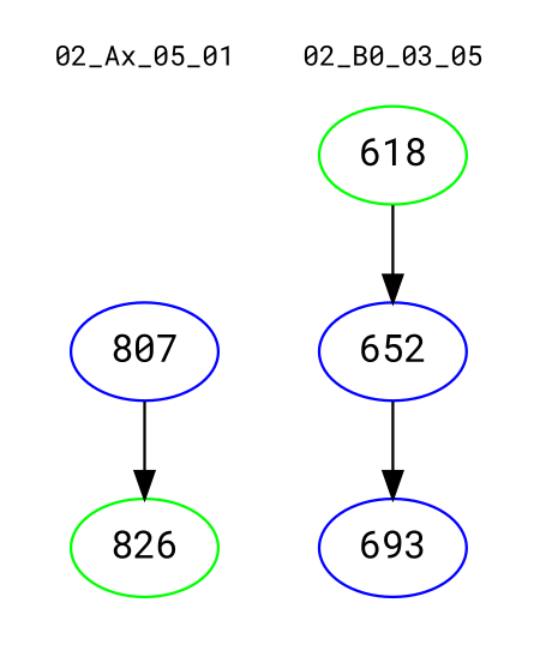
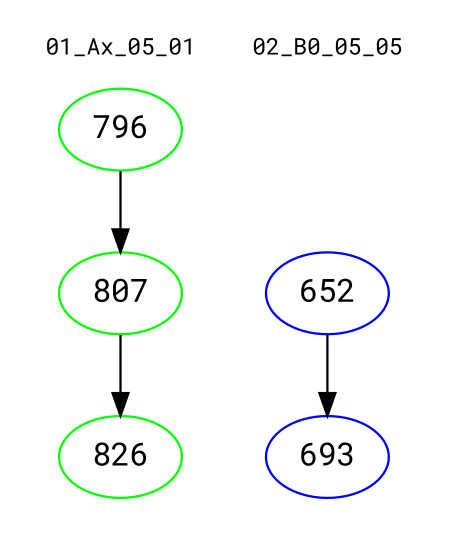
  digraph {
    fontname="Roboto Mono"
    node [color=green fontname="Roboto Mono"]
    edge [color=black fontname="Roboto Mono"]
-   n2 [color=blue label=807]
+   n1 [label=796]
+   n2 [label=807]
    n3 [label=826]
-   n4 [label=618]
    n5 [color=blue label=652]
    n6 [color=blue label=693]
    subgraph cluster_1 {
      color=white
      fontsize=10
-     label="02_Ax_05_01"
+     label="01_Ax_05_01"
+     n1
      n2
      n3
    }
    subgraph cluster_2 {
      color=white
      fontsize=10
-     label="02_B0_03_05"
-     n4
+     label="02_B0_05_05"
      n5
      n6
    }
+   n1 -> n2
    n2 -> n3
-   n4 -> n5
    n5 -> n6
  }
